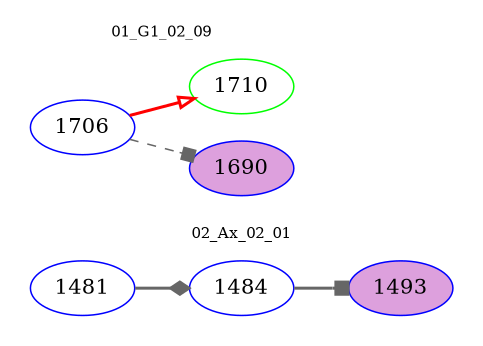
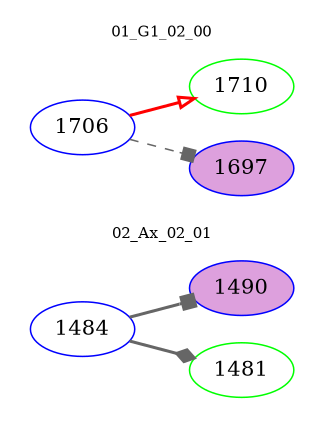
  digraph {
    rankdir=LR
    node [color=blue fillcolor=white style=filled]
    edge [arrowhead=box color=gray40 style=bold]
    n1 [label=1484]
-   n2 [label=1481]
-   n3 [fillcolor=plum label=1493]
+   n2 [color=green label=1481]
+   n3 [fillcolor=plum label=1490]
    n4 [label=1706]
-   n5 [fillcolor=plum label=1690]
+   n5 [fillcolor=plum label=1697]
    n6 [color=green label=1710]
    subgraph cluster_1 {
      color=white
      fontsize=10
      label="02_Ax_02_01"
      n1
      n2
      n3
    }
    subgraph cluster_2 {
      color=white
      fontsize=10
-     label="01_G1_02_09"
+     label="01_G1_02_00"
      n4
      n5
      n6
    }
-   n2 -> n1 [arrowhead=diamond]
+   n1 -> n2 [arrowhead=diamond]
    n1 -> n3
    n4 -> n5 [style=dashed]
    n4 -> n6 [arrowhead=onormal color=red]
  }
